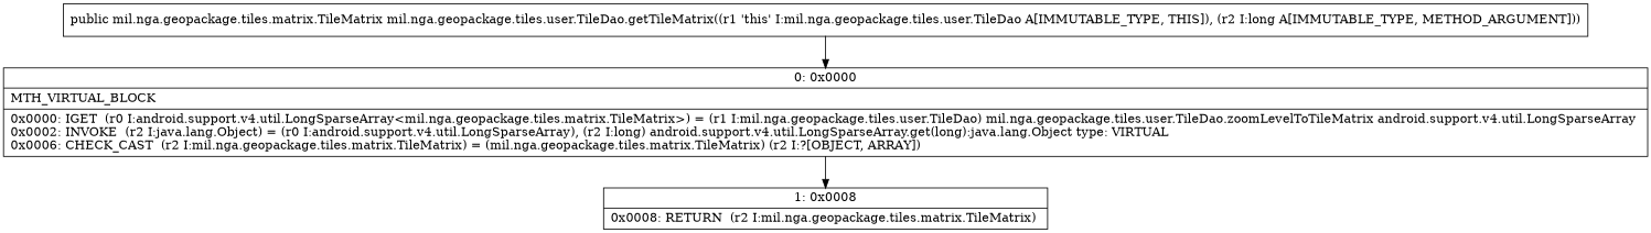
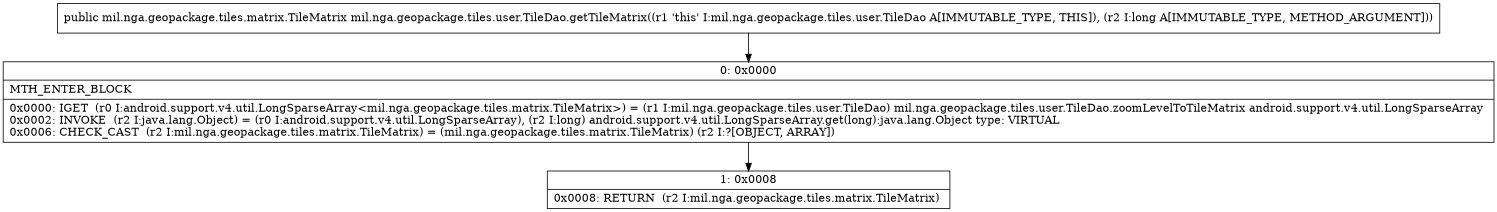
  digraph {
    node [shape=record]
-   n1 [label="{0\:\ 0x0000|MTH_VIRTUAL_BLOCK\l|0x0000: IGET  (r0 I:android.support.v4.util.LongSparseArray\<mil.nga.geopackage.tiles.matrix.TileMatrix\>) = (r1 I:mil.nga.geopackage.tiles.user.TileDao) mil.nga.geopackage.tiles.user.TileDao.zoomLevelToTileMatrix android.support.v4.util.LongSparseArray \l0x0002: INVOKE  (r2 I:java.lang.Object) = (r0 I:android.support.v4.util.LongSparseArray), (r2 I:long) android.support.v4.util.LongSparseArray.get(long):java.lang.Object type: VIRTUAL \l0x0006: CHECK_CAST  (r2 I:mil.nga.geopackage.tiles.matrix.TileMatrix) = (mil.nga.geopackage.tiles.matrix.TileMatrix) (r2 I:?[OBJECT, ARRAY]) \l}"]
+   n1 [label="{0\:\ 0x0000|MTH_ENTER_BLOCK\l|0x0000: IGET  (r0 I:android.support.v4.util.LongSparseArray\<mil.nga.geopackage.tiles.matrix.TileMatrix\>) = (r1 I:mil.nga.geopackage.tiles.user.TileDao) mil.nga.geopackage.tiles.user.TileDao.zoomLevelToTileMatrix android.support.v4.util.LongSparseArray \l0x0002: INVOKE  (r2 I:java.lang.Object) = (r0 I:android.support.v4.util.LongSparseArray), (r2 I:long) android.support.v4.util.LongSparseArray.get(long):java.lang.Object type: VIRTUAL \l0x0006: CHECK_CAST  (r2 I:mil.nga.geopackage.tiles.matrix.TileMatrix) = (mil.nga.geopackage.tiles.matrix.TileMatrix) (r2 I:?[OBJECT, ARRAY]) \l}"]
    n2 [label="{1\:\ 0x0008|0x0008: RETURN  (r2 I:mil.nga.geopackage.tiles.matrix.TileMatrix) \l}"]
    n3 [label="{public mil.nga.geopackage.tiles.matrix.TileMatrix mil.nga.geopackage.tiles.user.TileDao.getTileMatrix((r1 'this' I:mil.nga.geopackage.tiles.user.TileDao A[IMMUTABLE_TYPE, THIS]), (r2 I:long A[IMMUTABLE_TYPE, METHOD_ARGUMENT])) }"]
    n1 -> n2
    n3 -> n1
  }
